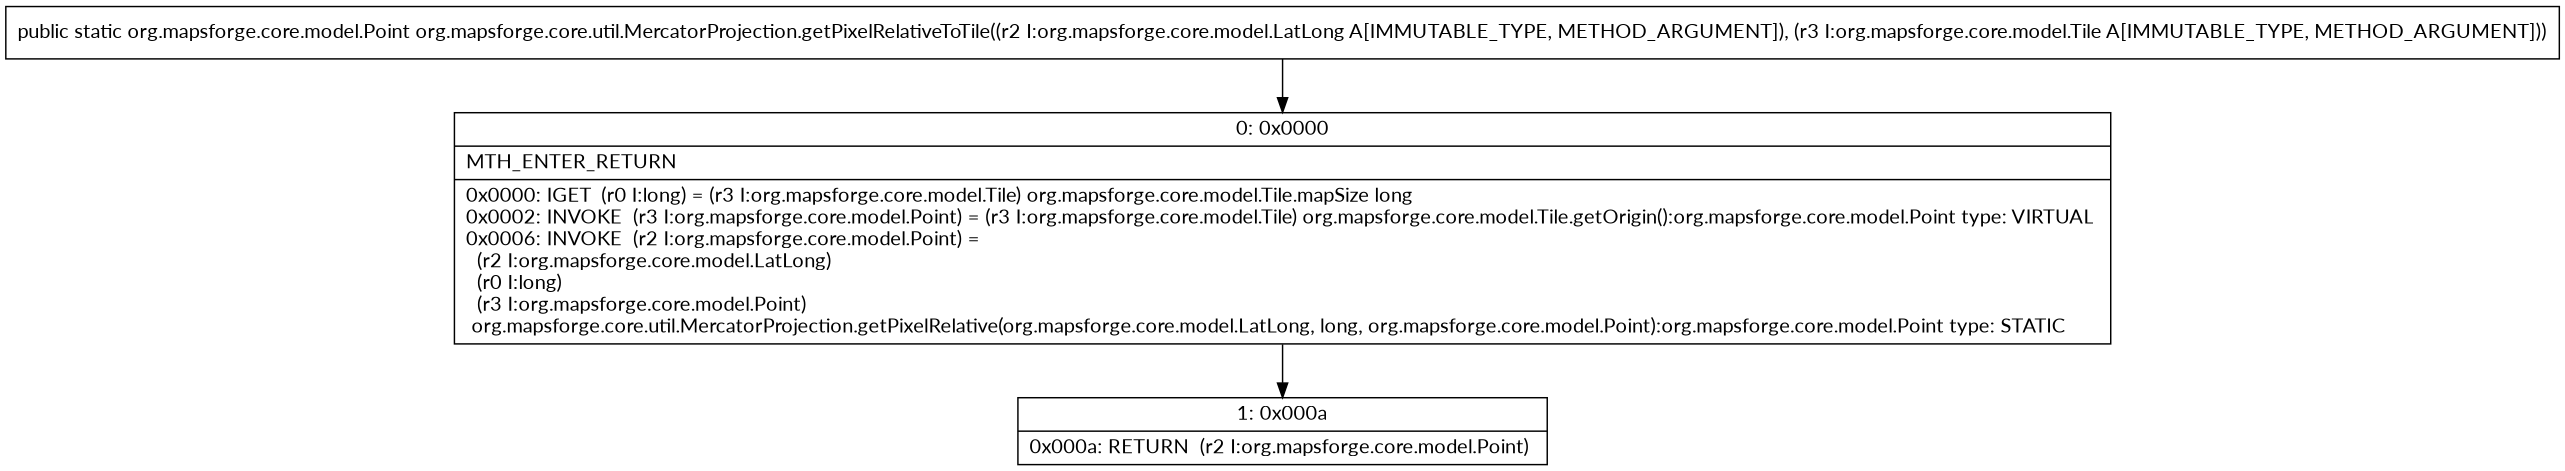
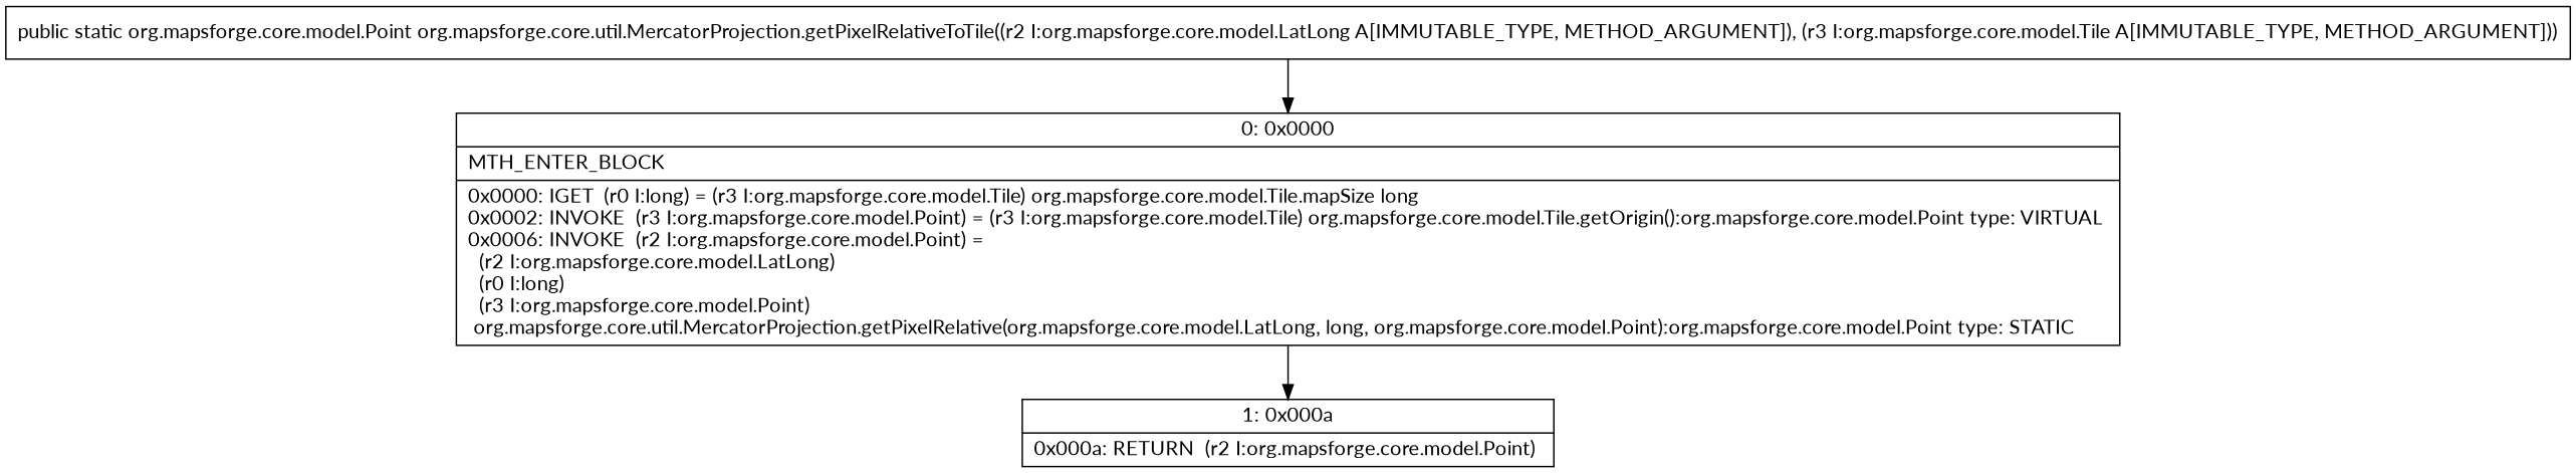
  digraph {
    fontname=Lato
    node [shape=record fontname=Lato]
    edge [fontname=Lato]
-   n1 [label="{0\:\ 0x0000|MTH_ENTER_RETURN\l|0x0000: IGET  (r0 I:long) = (r3 I:org.mapsforge.core.model.Tile) org.mapsforge.core.model.Tile.mapSize long \l0x0002: INVOKE  (r3 I:org.mapsforge.core.model.Point) = (r3 I:org.mapsforge.core.model.Tile) org.mapsforge.core.model.Tile.getOrigin():org.mapsforge.core.model.Point type: VIRTUAL \l0x0006: INVOKE  (r2 I:org.mapsforge.core.model.Point) = \l  (r2 I:org.mapsforge.core.model.LatLong)\l  (r0 I:long)\l  (r3 I:org.mapsforge.core.model.Point)\l org.mapsforge.core.util.MercatorProjection.getPixelRelative(org.mapsforge.core.model.LatLong, long, org.mapsforge.core.model.Point):org.mapsforge.core.model.Point type: STATIC \l}"]
+   n1 [label="{0\:\ 0x0000|MTH_ENTER_BLOCK\l|0x0000: IGET  (r0 I:long) = (r3 I:org.mapsforge.core.model.Tile) org.mapsforge.core.model.Tile.mapSize long \l0x0002: INVOKE  (r3 I:org.mapsforge.core.model.Point) = (r3 I:org.mapsforge.core.model.Tile) org.mapsforge.core.model.Tile.getOrigin():org.mapsforge.core.model.Point type: VIRTUAL \l0x0006: INVOKE  (r2 I:org.mapsforge.core.model.Point) = \l  (r2 I:org.mapsforge.core.model.LatLong)\l  (r0 I:long)\l  (r3 I:org.mapsforge.core.model.Point)\l org.mapsforge.core.util.MercatorProjection.getPixelRelative(org.mapsforge.core.model.LatLong, long, org.mapsforge.core.model.Point):org.mapsforge.core.model.Point type: STATIC \l}"]
    n2 [label="{1\:\ 0x000a|0x000a: RETURN  (r2 I:org.mapsforge.core.model.Point) \l}"]
    n3 [label="{public static org.mapsforge.core.model.Point org.mapsforge.core.util.MercatorProjection.getPixelRelativeToTile((r2 I:org.mapsforge.core.model.LatLong A[IMMUTABLE_TYPE, METHOD_ARGUMENT]), (r3 I:org.mapsforge.core.model.Tile A[IMMUTABLE_TYPE, METHOD_ARGUMENT])) }"]
    n1 -> n2
    n3 -> n1
  }
